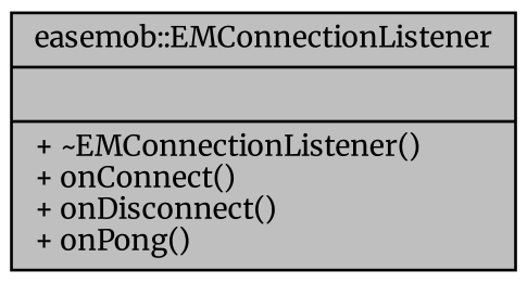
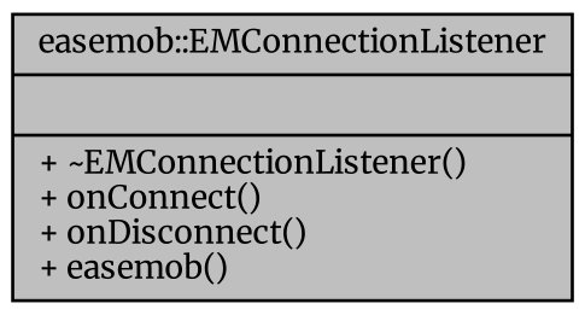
  digraph {
    fontname=Merriweather
-   n1 [color=black fillcolor=grey75 fontcolor=black fontname=Merriweather fontsize=10 height=0.2 label="{easemob::EMConnectionListener\n||+ ~EMConnectionListener()\l+ onConnect()\l+ onDisconnect()\l+ onPong()\l}" shape=record style=filled width=0.4]
+   n1 [color=black fillcolor=grey75 fontcolor=black fontname=Merriweather fontsize=10 height=0.2 label="{easemob::EMConnectionListener\n||+ ~EMConnectionListener()\l+ onConnect()\l+ onDisconnect()\l+ easemob()\l}" shape=record style=filled width=0.4]
  }
